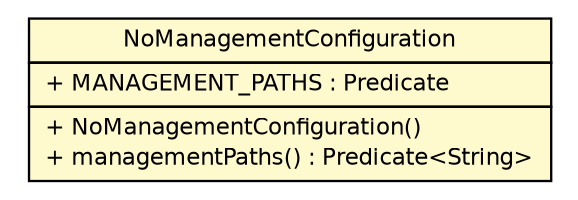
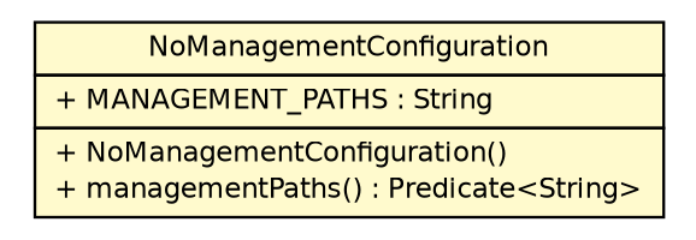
  digraph {
    nodesep=0.25
    ranksep=0.5
-   n1 [fontcolor=black fontname=Helvetica fontsize=10.0 label=<<table title="cn.home1.oss.lib.swagger.starter.NoManagementConfiguration" border="0" cellborder="1" cellspacing="0" cellpadding="2" port="p" bgcolor="lemonChiffon" href="./NoManagementConfiguration.html"> 		<tr><td><table border="0" cellspacing="0" cellpadding="1"> <tr><td align="center" balign="center"> NoManagementConfiguration </td></tr> 		</table></td></tr> 		<tr><td><table border="0" cellspacing="0" cellpadding="1"> <tr><td align="left" balign="left"> + MANAGEMENT_PATHS : Predicate </td></tr> 		</table></td></tr> 		<tr><td><table border="0" cellspacing="0" cellpadding="1"> <tr><td align="left" balign="left"> + NoManagementConfiguration() </td></tr> <tr><td align="left" balign="left"> + managementPaths() : Predicate&lt;String&gt; </td></tr> 		</table></td></tr> 		</table>> shape=plaintext]
+   n1 [fontcolor=black fontname=Helvetica fontsize=10.0 label=<<table title="cn.home1.oss.lib.swagger.starter.NoManagementConfiguration" border="0" cellborder="1" cellspacing="0" cellpadding="2" port="p" bgcolor="lemonChiffon" href="./NoManagementConfiguration.html"> 		<tr><td><table border="0" cellspacing="0" cellpadding="1"> <tr><td align="center" balign="center"> NoManagementConfiguration </td></tr> 		</table></td></tr> 		<tr><td><table border="0" cellspacing="0" cellpadding="1"> <tr><td align="left" balign="left"> + MANAGEMENT_PATHS : String </td></tr> 		</table></td></tr> 		<tr><td><table border="0" cellspacing="0" cellpadding="1"> <tr><td align="left" balign="left"> + NoManagementConfiguration() </td></tr> <tr><td align="left" balign="left"> + managementPaths() : Predicate&lt;String&gt; </td></tr> 		</table></td></tr> 		</table>> shape=plaintext]
  }
